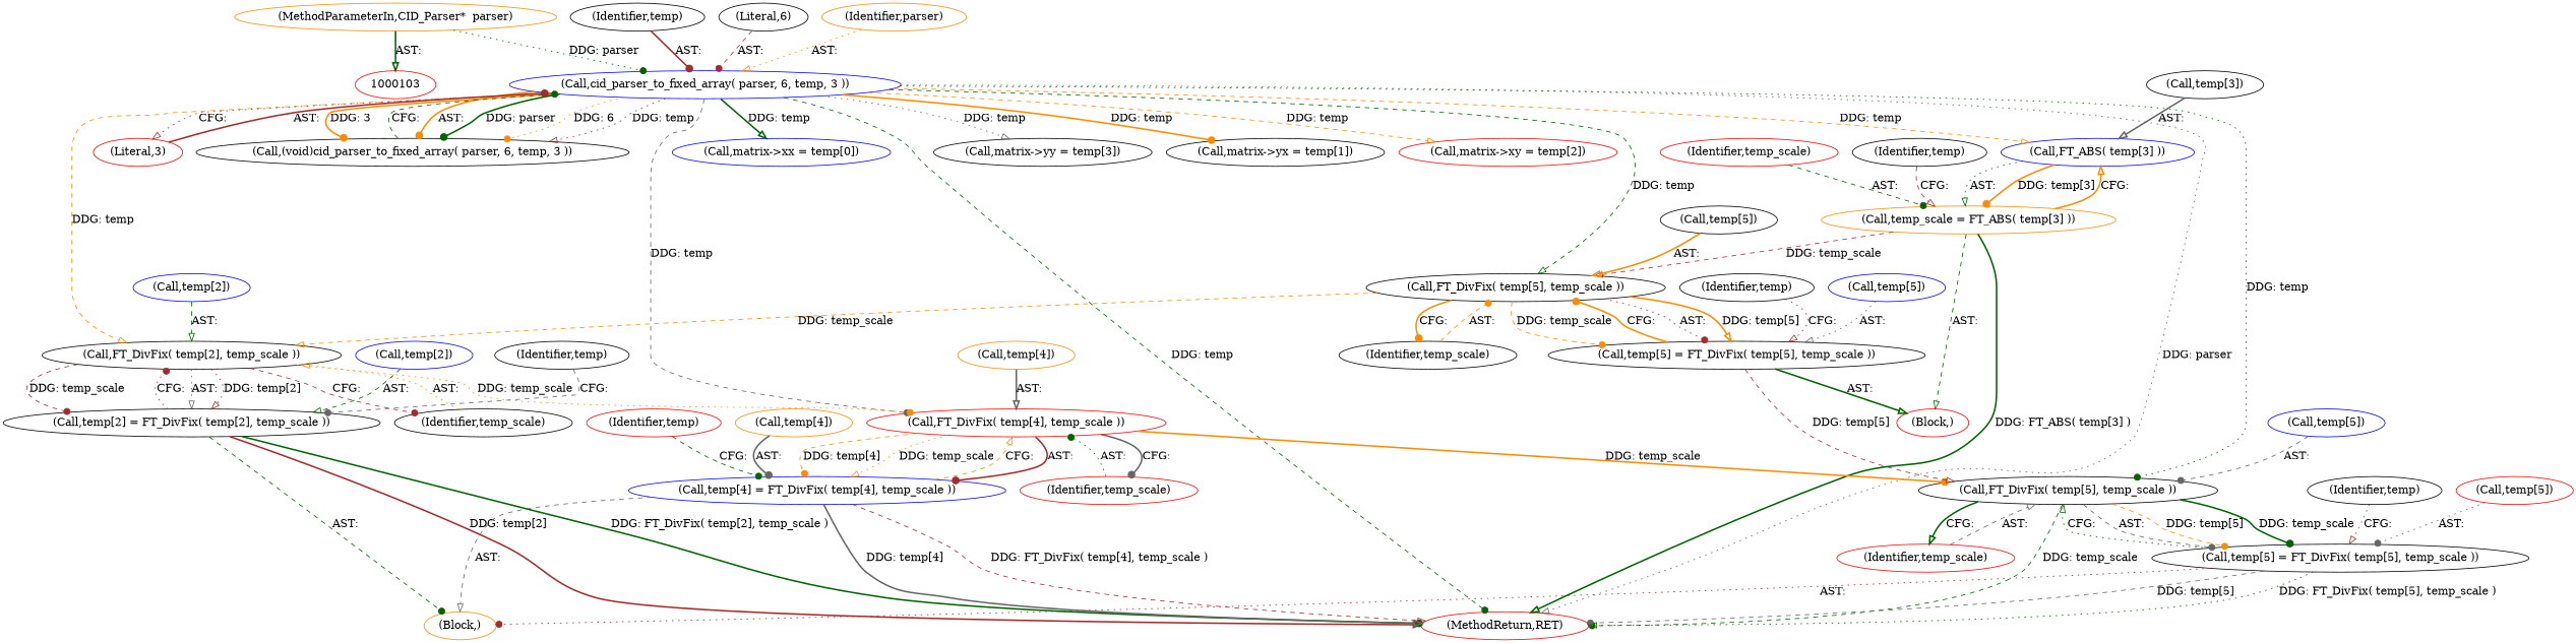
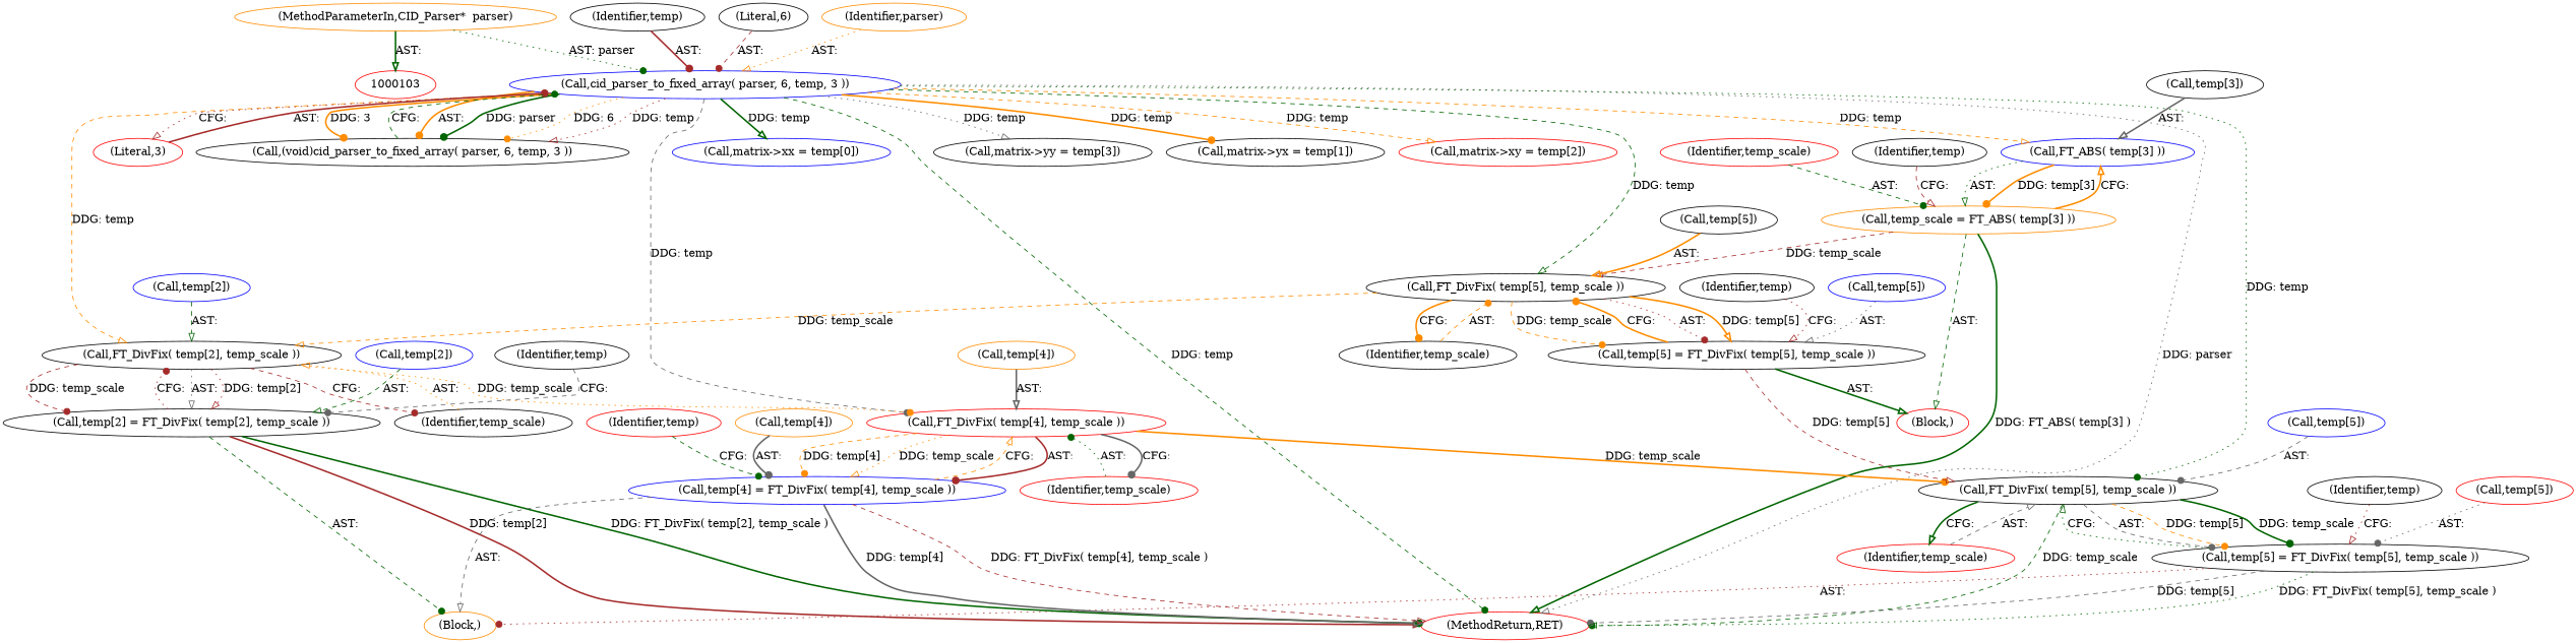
  digraph {
    node [color=black]
    edge [arrowhead=onormal color=darkgreen style=dashed]
    n1 [color=blue label="(Call,FT_ABS( temp[3] ))"]
    n2 [color=darkorange label="(Call,temp_scale = FT_ABS( temp[3] ))"]
    n3 [label="(Call,FT_DivFix( temp[5], temp_scale ))"]
    n4 [color=red label="(MethodReturn,RET)"]
    n5 [color=red label="(Block,)"]
    n6 [label="(Call,temp[3])"]
    n7 [color=blue label="(Call,cid_parser_to_fixed_array( parser, 6, temp, 3 ))"]
    n8 [label="(Call,FT_DivFix( temp[5], temp_scale ))"]
    n9 [label="(Call,FT_DivFix( temp[2], temp_scale ))"]
    n10 [color=red label="(Call,FT_DivFix( temp[4], temp_scale ))"]
    n11 [color=red label="(Literal,3)"]
    n12 [label="(Call,(void)cid_parser_to_fixed_array( parser, 6, temp, 3 ))"]
    n13 [color=blue label="(Call,matrix->xx = temp[0])"]
    n14 [label="(Call,matrix->yy = temp[3])"]
    n15 [label="(Call,matrix->yx = temp[1])"]
    n16 [color=red label="(Call,matrix->xy = temp[2])"]
    n17 [label="(Call,temp[5] = FT_DivFix( temp[5], temp_scale ))"]
    n18 [label="(Identifier,temp_scale)"]
    n19 [label="(Call,temp[5] = FT_DivFix( temp[5], temp_scale ))"]
    n20 [color=red label="(Identifier,temp_scale)"]
    n21 [label="(Call,temp[2] = FT_DivFix( temp[2], temp_scale ))"]
    n22 [label="(Identifier,temp_scale)"]
    n23 [color=blue label="(Call,temp[4] = FT_DivFix( temp[4], temp_scale ))"]
    n24 [color=red label="(Identifier,temp_scale)"]
    n25 [color=darkorange label="(MethodParameterIn,CID_Parser*  parser)"]
    1000103 [color=red]
    n27 [color=darkorange label="(Block,)"]
    n28 [color=red label="(Identifier,temp_scale)"]
    n29 [label="(Identifier,temp)"]
    n30 [color=blue label="(Call,temp[2])"]
    n31 [label="(Call,temp[5])"]
    n32 [color=blue label="(Call,temp[2])"]
    n33 [label="(Identifier,temp)"]
    n34 [color=blue label="(Call,temp[5])"]
    n35 [color=darkorange label="(Call,temp[4])"]
    n36 [label="(Literal,6)"]
    n37 [label="(Identifier,temp)"]
    n38 [color=darkorange label="(Call,temp[4])"]
    n39 [color=red label="(Call,temp[5])"]
    n40 [color=darkorange label="(Identifier,parser)"]
    n41 [label="(Identifier,temp)"]
    n42 [color=blue label="(Call,temp[5])"]
    n43 [label="(Identifier,temp)"]
    n44 [color=red label="(Identifier,temp)"]
    n1 -> n2 [label="AST: " style=dotted]
    n1 -> n2 [arrowhead=dot color=darkorange label="DDG: temp[3]" style=bold]
    n2 -> n1 [color=darkorange label="CFG: " style=bold]
    n2 -> n3 [color=brown label="DDG: temp_scale"]
    n2 -> n4 [label="DDG: FT_ABS( temp[3] )" style=bold]
    n2 -> n5 [label="AST: "]
    n3 -> n9 [color=darkorange label="DDG: temp_scale"]
    n3 -> n17 [arrowhead=dot color=brown label="AST: " style=dotted]
    n3 -> n17 [color=darkorange label="DDG: temp[5]" style=bold]
    n3 -> n17 [arrowhead=dot color=darkorange label="DDG: temp_scale"]
    n3 -> n18 [arrowhead=dot color=darkorange label="CFG: " style=bold]
    n6 -> n1 [color=gray40 label="AST: " style=bold]
    n7 -> n1 [color=darkorange label="DDG: temp"]
    n7 -> n3 [label="DDG: temp"]
    n7 -> n4 [color=gray40 label="DDG: parser" style=dotted]
    n7 -> n4 [arrowhead=dot label="DDG: temp"]
    n7 -> n8 [arrowhead=dot label="DDG: temp" style=dotted]
    n7 -> n9 [color=darkorange label="DDG: temp"]
    n7 -> n10 [arrowhead=dot color=gray40 label="DDG: temp"]
    n7 -> n11 [color=brown label="CFG: " style=dotted]
    n7 -> n12 [arrowhead=dot color=darkorange label="AST: " style=bold]
    n7 -> n12 [arrowhead=dot label="DDG: parser" style=bold]
    n7 -> n12 [arrowhead=dot color=darkorange label="DDG: 6" style=dotted]
    n7 -> n12 [color=brown label="DDG: temp" style=dotted]
    n7 -> n12 [arrowhead=dot color=darkorange label="DDG: 3" style=bold]
    n7 -> n13 [label="DDG: temp" style=bold]
    n7 -> n14 [color=gray40 label="DDG: temp" style=dotted]
    n7 -> n15 [arrowhead=dot color=darkorange label="DDG: temp" style=bold]
    n7 -> n16 [color=darkorange label="DDG: temp"]
    n8 -> n4 [arrowhead=dot label="DDG: temp_scale"]
    n8 -> n19 [arrowhead=dot color=gray40 label="AST: "]
    n8 -> n19 [arrowhead=dot color=darkorange label="DDG: temp[5]"]
    n8 -> n19 [arrowhead=dot label="DDG: temp_scale" style=bold]
    n8 -> n20 [label="CFG: " style=bold]
    n9 -> n10 [arrowhead=dot color=darkorange label="DDG: temp_scale" style=dotted]
    n9 -> n21 [color=gray40 label="AST: " style=dotted]
    n9 -> n21 [color=brown label="DDG: temp[2]" style=dotted]
    n9 -> n21 [arrowhead=dot color=brown label="DDG: temp_scale"]
    n9 -> n22 [arrowhead=dot color=brown label="CFG: "]
    n10 -> n8 [arrowhead=dot color=darkorange label="DDG: temp_scale" style=bold]
    n10 -> n23 [arrowhead=dot color=brown label="AST: " style=bold]
    n10 -> n23 [arrowhead=dot color=darkorange label="DDG: temp[4]"]
    n10 -> n23 [color=darkorange label="DDG: temp_scale" style=dotted]
    n10 -> n24 [arrowhead=dot color=gray40 label="CFG: " style=bold]
    n11 -> n7 [arrowhead=dot color=brown label="AST: " style=bold]
    n12 -> n7 [arrowhead=dot label="CFG: "]
    n17 -> n3 [arrowhead=dot color=darkorange label="CFG: " style=bold]
    n17 -> n5 [label="AST: " style=bold]
    n17 -> n8 [color=brown label="DDG: temp[5]"]
    n18 -> n3 [arrowhead=dot color=darkorange label="AST: "]
    n19 -> n4 [arrowhead=dot color=gray40 label="DDG: temp[5]"]
    n19 -> n4 [label="DDG: FT_DivFix( temp[5], temp_scale )" style=dotted]
    n19 -> n8 [label="CFG: " style=dotted]
    n19 -> n27 [arrowhead=dot color=brown label="AST: " style=dotted]
    n20 -> n8 [color=gray40 label="AST: "]
    n21 -> n4 [color=brown label="DDG: temp[2]" style=bold]
    n21 -> n4 [arrowhead=dot label="DDG: FT_DivFix( temp[2], temp_scale )" style=bold]
    n21 -> n9 [arrowhead=dot color=brown label="CFG: " style=dotted]
    n21 -> n27 [arrowhead=dot label="AST: "]
    n22 -> n9 [color=darkorange label="AST: " style=dotted]
    n23 -> n4 [color=gray40 label="DDG: temp[4]" style=bold]
    n23 -> n4 [color=brown label="DDG: FT_DivFix( temp[4], temp_scale )"]
    n23 -> n10 [color=darkorange label="CFG: "]
    n23 -> n27 [color=gray40 label="AST: "]
    n24 -> n10 [arrowhead=dot label="AST: " style=dotted]
-   n25 -> n7 [arrowhead=dot label="DDG: parser" style=dotted]
+   n25 -> n7 [arrowhead=dot label="AST: parser" style=dotted]
    n25 -> 1000103 [label="AST: " style=bold]
    n28 -> n2 [arrowhead=dot label="AST: "]
    n29 -> n7 [arrowhead=dot color=brown label="AST: " style=bold]
    n30 -> n9 [label="AST: "]
    n31 -> n3 [color=darkorange label="AST: " style=bold]
    n32 -> n21 [label="AST: "]
    n33 -> n21 [arrowhead=dot color=gray40 label="CFG: "]
    n34 -> n8 [arrowhead=dot color=gray40 label="AST: "]
    n35 -> n23 [arrowhead=dot color=gray40 label="AST: " style=bold]
    n36 -> n7 [arrowhead=dot color=brown label="AST: "]
    n37 -> n19 [color=brown label="CFG: " style=dotted]
    n38 -> n10 [color=gray40 label="AST: " style=bold]
    n39 -> n19 [arrowhead=dot color=gray40 label="AST: " style=dotted]
    n40 -> n7 [color=darkorange label="AST: " style=dotted]
    n41 -> n17 [color=brown label="CFG: " style=dotted]
    n42 -> n17 [color=gray40 label="AST: " style=dotted]
    n43 -> n2 [color=brown label="CFG: "]
    n44 -> n23 [arrowhead=dot label="CFG: "]
  }
